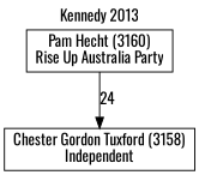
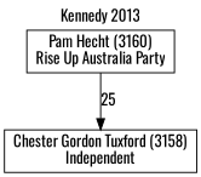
  digraph {
    label="Kennedy 2013"
    labelloc=t
    mclimit=10
    fontname=Oswald
    node [shape=box fontname=Oswald]
    n1 [label="Chester Gordon Tuxford (3158)\nIndependent"]
    n2 [label="Pam Hecht (3160)\nRise Up Australia Party"]
-   n2 -> n1 [label=24 fontname=Oswald]
+   n2 -> n1 [label=25 fontname=Oswald]
  }
